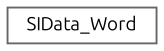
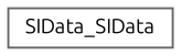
  digraph {
    rankdir=LR
    fontname=Ubuntu
-   n1 [color=grey40 fillcolor=white fontname=Ubuntu fontsize=10 height=0.2 label=SIData_Word shape=box style=filled width=0.4]
+   n1 [color=grey40 fillcolor=white fontname=Ubuntu fontsize=10 height=0.2 label=SIData_SIData shape=box style=filled width=0.4]
  }
